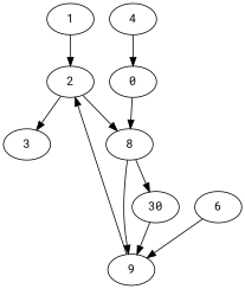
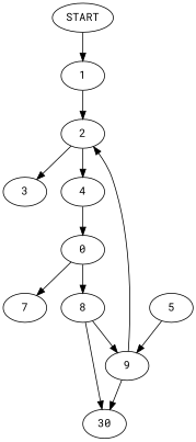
  digraph {
    fontname="Roboto Mono"
    node [fontname="Roboto Mono"]
    edge [fontname="Roboto Mono"]
+   n1 [label=START]
    1
    2
    3
    4
    n6 [label=0]
-   5 [label=6]
+   5
    9
+   7
    8
    n11 [label=30]
+   n1 -> 1
    1 -> 2
    2 -> 3
-   2 -> 8
+   2 -> 4
    4 -> n6
+   n6 -> 7
    n6 -> 8
    5 -> 9
    9 -> 2
    8 -> 9
    8 -> n11
-   n11 -> 9
+   9 -> n11
  }
